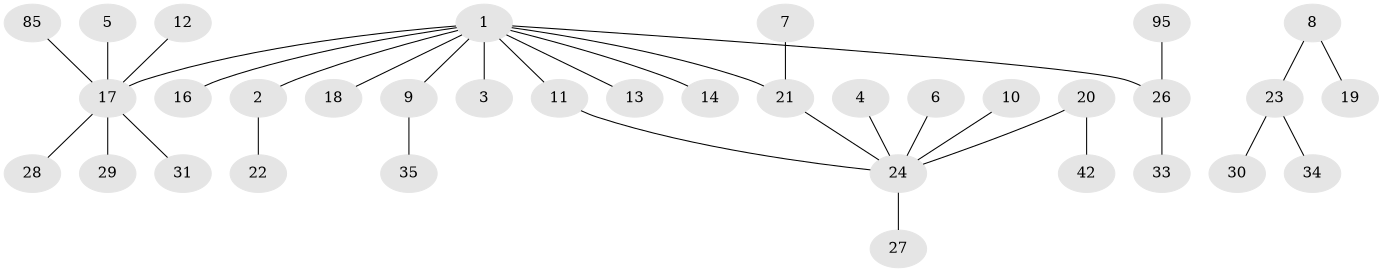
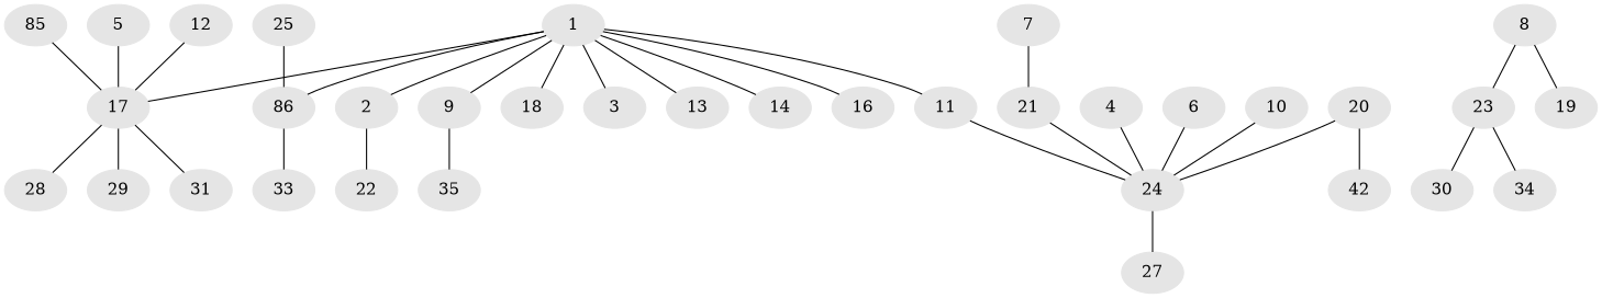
  graph {
    node [color=gray90 style=filled]
    edge [weight=1.0]
    1
    2
    3
    9
    11
    13
    14
    16
    17
    18
    21
-   26
+   26 [label=86]
    22
    35
    24
    28
    29
    31
    23
    30
    34
    33
    4
    27
    5
    6
    7
    8
    19
    10
    12
    n32 [label=85]
    20
    n34 [label=42]
-   25 [label=95]
+   25
    1 -- 2
    1 -- 3
    1 -- 9
    1 -- 11
    1 -- 13
    1 -- 14
    1 -- 16
    1 -- 17
    1 -- 18
-   1 -- 21
    1 -- 26
    2 -- 22
    9 -- 35
    11 -- 24
    17 -- 28
    17 -- 29
    17 -- 31
    21 -- 24
    26 -- 33
    24 -- 27
    23 -- 30
    23 -- 34
    4 -- 24
    5 -- 17
    6 -- 24
    7 -- 21
    8 -- 23
    8 -- 19
    10 -- 24
    12 -- 17
    n32 -- 17
    20 -- 24
    20 -- n34
    25 -- 26
  }
